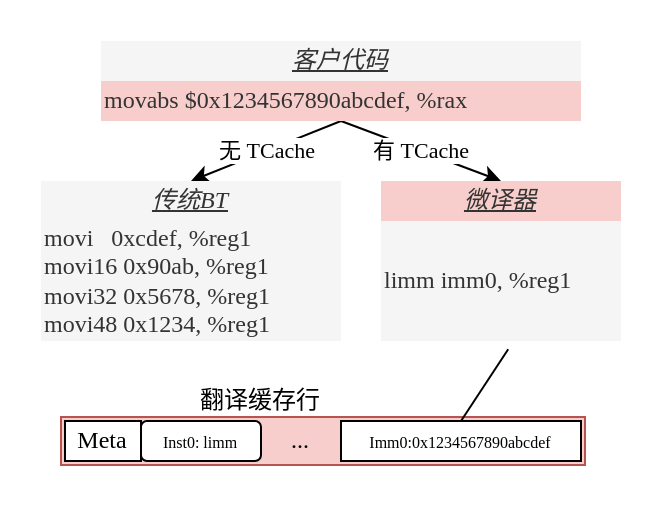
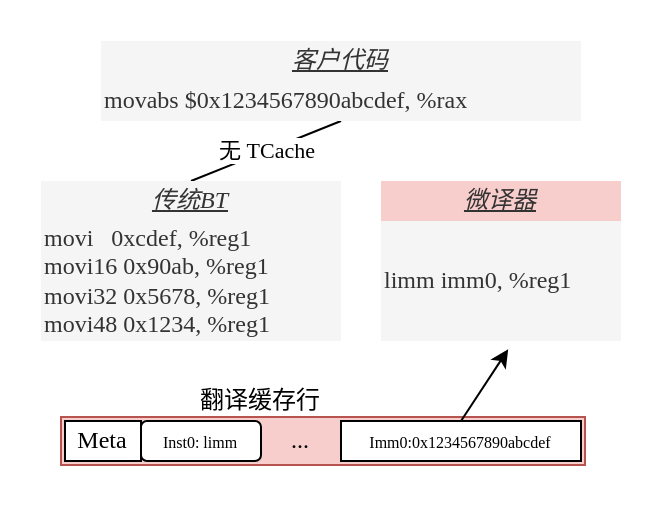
  <mxCell id="0" />
  <mxCell id="1" parent="0" />
- <mxCell id="2" value="有 TCache" style="edgeStyle=none;html=1;exitX=0.5;exitY=1;exitDx=0;exitDy=0;entryX=0.5;entryY=0;entryDx=0;entryDy=0;fontFamily=mono;align=center;" parent="1" source="4" target="5" edge="1"><mxGeometry relative="1" as="geometry" /></mxCell>
- <mxCell id="3" value="无 TCache" style="edgeStyle=none;html=1;exitX=0.5;exitY=1;exitDx=0;exitDy=0;entryX=0.5;entryY=0;entryDx=0;entryDy=0;fontFamily=mono;align=center;" parent="1" source="4" target="6" edge="1"><mxGeometry relative="1" as="geometry" /></mxCell>
- <mxCell id="4" value="movabs $0x1234567890abcdef, %rax" style="rounded=0;whiteSpace=wrap;html=1;fillColor=#f8cecc;fontColor=#333333;strokeColor=none;fontFamily=mono;align=left;" parent="1" vertex="1"><mxGeometry x="50" y="40" width="240" height="20" as="geometry" /></mxCell>
+ <mxCell id="3" value="无 TCache" style="edgeStyle=none;html=1;exitX=0.5;exitY=1;exitDx=0;exitDy=0;entryX=0.5;entryY=0;entryDx=0;entryDy=0;fontFamily=mono;align=center;endArrow=none;" parent="1" source="4" target="6" edge="1"><mxGeometry relative="1" as="geometry" /></mxCell>
+ <mxCell id="4" value="movabs $0x1234567890abcdef, %rax" style="rounded=0;whiteSpace=wrap;html=1;fillColor=#f5f5f5;fontColor=#333333;strokeColor=none;fontFamily=mono;align=left;" parent="1" vertex="1"><mxGeometry x="50" y="40" width="240" height="20" as="geometry" /></mxCell>
  <mxCell id="5" value="&lt;i&gt;&lt;u&gt;微译器&lt;/u&gt;&lt;/i&gt;" style="rounded=0;whiteSpace=wrap;html=1;fillColor=#f8cecc;fontColor=#333333;strokeColor=none;fontFamily=mono;align=center;" parent="1" vertex="1"><mxGeometry x="190" y="90" width="120" height="20" as="geometry" /></mxCell>
  <mxCell id="6" value="&lt;i&gt;&lt;u&gt;传统BT&lt;/u&gt;&lt;/i&gt;" style="rounded=0;whiteSpace=wrap;html=1;strokeColor=none;fillColor=#f5f5f5;fontColor=#333333;fontFamily=mono;align=center;" parent="1" vertex="1"><mxGeometry x="20" y="90" width="150" height="20" as="geometry" /></mxCell>
  <mxCell id="7" value="limm imm0, %reg1" style="rounded=0;whiteSpace=wrap;html=1;fillColor=#f5f5f5;fontColor=#333333;strokeColor=none;fontFamily=mono;align=left;" parent="1" vertex="1"><mxGeometry x="190" y="110" width="120" height="60" as="geometry" /></mxCell>
  <mxCell id="8" value="movi&amp;nbsp; &amp;nbsp;0xcdef, %reg1&lt;br&gt;movi16 0x90ab, %reg1&lt;br&gt;movi32 0x5678, %reg1&lt;br&gt;movi48 0x1234, %reg1" style="rounded=0;whiteSpace=wrap;html=1;strokeColor=none;fillColor=#f5f5f5;fontColor=#333333;fontFamily=mono;align=left;" parent="1" vertex="1"><mxGeometry x="20" y="110" width="150" height="60" as="geometry" /></mxCell>
  <mxCell id="9" value="&lt;i&gt;&lt;u&gt;客户代码&lt;/u&gt;&lt;/i&gt;" style="rounded=0;whiteSpace=wrap;html=1;fillColor=#f5f5f5;fontColor=#333333;strokeColor=none;fontFamily=mono;align=center;" parent="1" vertex="1"><mxGeometry x="50" y="20" width="240" height="20" as="geometry" /></mxCell>
  <mxCell id="10" value="" style="rounded=0;whiteSpace=wrap;html=1;fillColor=#f8cecc;strokeColor=#b85450;fontFamily=mono;" parent="1" vertex="1"><mxGeometry x="30" y="208" width="262" height="24" as="geometry" /></mxCell>
  <mxCell id="11" value="&lt;font style=&quot;font-size: 8px;&quot;&gt;Inst0: limm&lt;/font&gt;" style="whiteSpace=wrap;html=1;fontFamily=mono;rounded=1;" parent="1" vertex="1"><mxGeometry x="70" y="210" width="60" height="20" as="geometry" /></mxCell>
  <mxCell id="12" value="&lt;font style=&quot;font-size: 8px;&quot;&gt;Imm0:0x1234567890abcdef&lt;/font&gt;" style="rounded=0;whiteSpace=wrap;html=1;fontFamily=mono;" parent="1" vertex="1"><mxGeometry x="170" y="210" width="120" height="20" as="geometry" /></mxCell>
  <mxCell id="13" value="翻译缓存行" style="text;html=1;strokeColor=none;fillColor=none;align=center;verticalAlign=middle;whiteSpace=wrap;rounded=0;fontFamily=mono;" parent="1" vertex="1"><mxGeometry x="30" y="190" width="200" height="20" as="geometry" /></mxCell>
  <mxCell id="14" value="Meta" style="rounded=0;whiteSpace=wrap;html=1;fontFamily=mono;" parent="1" vertex="1"><mxGeometry x="32" y="210" width="38" height="20" as="geometry" /></mxCell>
  <mxCell id="15" value="..." style="rounded=0;whiteSpace=wrap;html=1;fillColor=none;strokeColor=none;fontFamily=mono;" parent="1" vertex="1"><mxGeometry x="130" y="210" width="40" height="20" as="geometry" /></mxCell>
- <mxCell id="16" value="" style="endArrow=none;html=1;rounded=0;exitX=0.5;exitY=0;exitDx=0;exitDy=0;exitPerimeter=0;entryX=0.53;entryY=1.069;entryDx=0;entryDy=0;entryPerimeter=0;" parent="1" source="12" edge="1" target="7"><mxGeometry width="50" height="50" relative="1" as="geometry"><mxPoint x="190" y="130" as="sourcePoint" /><mxPoint x="85" y="160" as="targetPoint" /></mxGeometry></mxCell>
+ <mxCell id="16" value="" style="endArrow=classic;html=1;rounded=0;exitX=0.5;exitY=0;exitDx=0;exitDy=0;exitPerimeter=0;entryX=0.53;entryY=1.069;entryDx=0;entryDy=0;entryPerimeter=0;" parent="1" source="12" edge="1" target="7"><mxGeometry width="50" height="50" relative="1" as="geometry"><mxPoint x="190" y="130" as="sourcePoint" /><mxPoint x="85" y="160" as="targetPoint" /></mxGeometry></mxCell>
